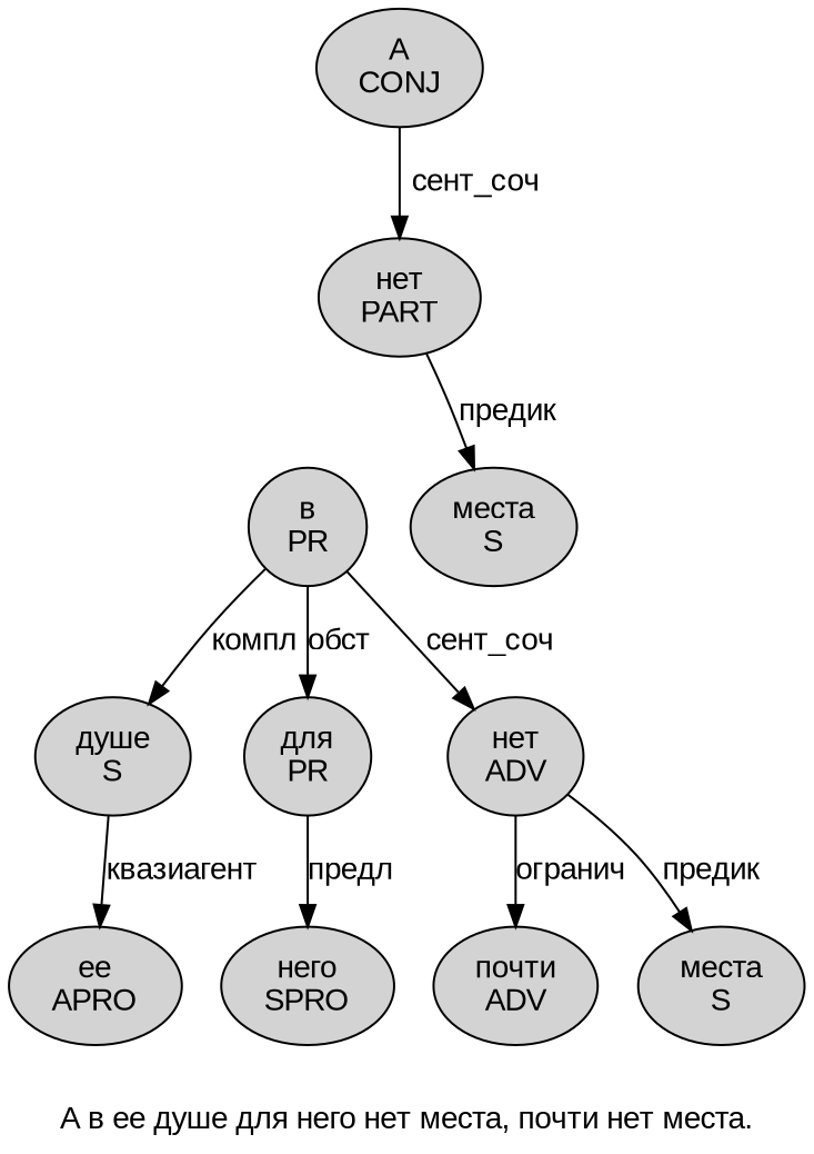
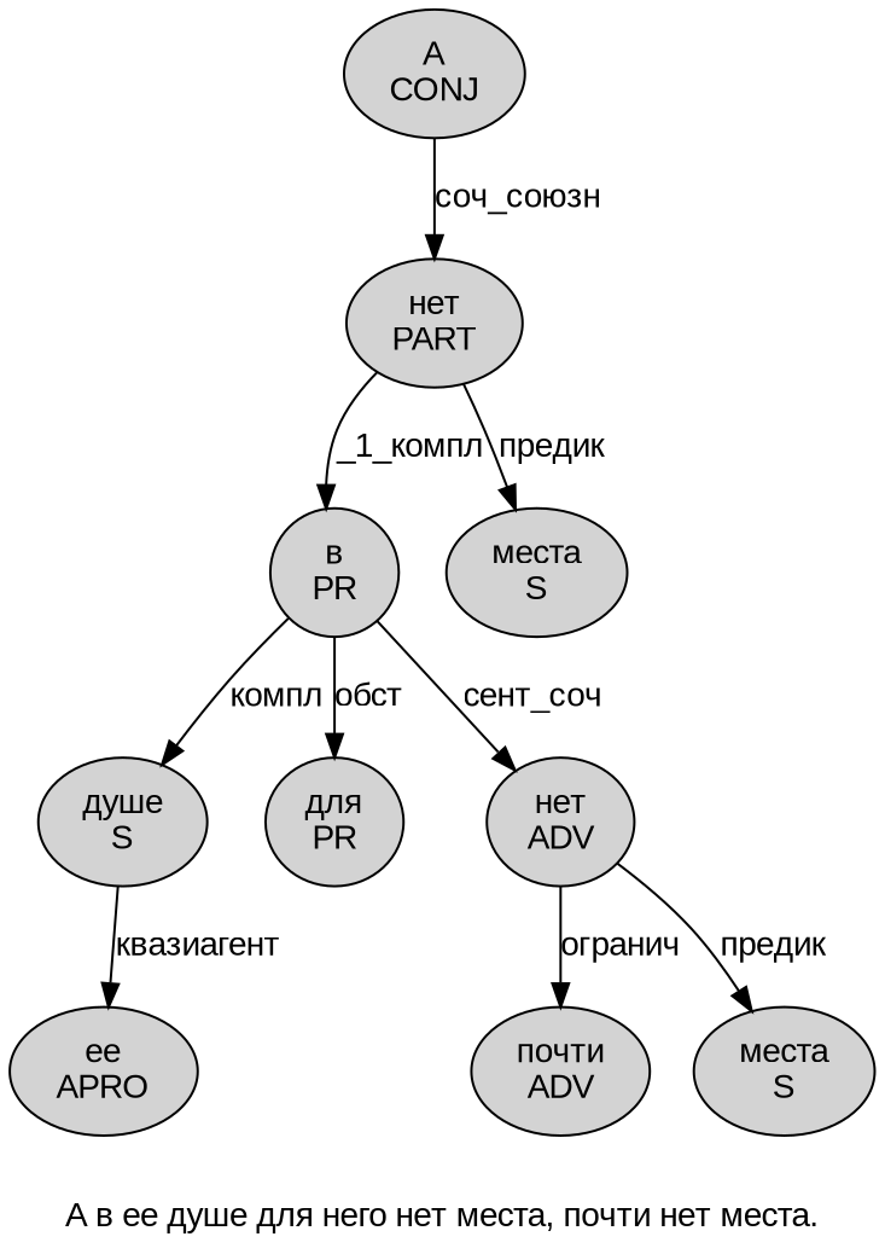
  digraph {
    fontname="Liberation Sans"
    label="А в ее душе для него нет места, почти нет места."
    node [fillcolor=lightgray fontname="Liberation Sans" penwidth=1 shape=ellipse style=filled]
    edge [fontname="Liberation Sans"]
    n1 [label="А\nCONJ"]
    n2 [label="нет\nPART"]
    n3 [label="в\nPR"]
    n4 [label="места\nS"]
    n5 [label="душе\nS"]
    n6 [label="для\nPR"]
    n7 [label="нет\nADV"]
    n8 [label="ее\nAPRO"]
-   n9 [label="него\nSPRO"]
    n10 [label="почти\nADV"]
    n11 [label="места\nS"]
-   n1 -> n2 [label="сент_соч"]
+   n1 -> n2 [label="соч_союзн"]
+   n2 -> n3 [label="_1_компл"]
    n2 -> n4 [label="предик"]
    n3 -> n5 [label="компл"]
    n3 -> n6 [label="обст"]
    n3 -> n7 [label="сент_соч"]
    n5 -> n8 [label="квазиагент"]
-   n6 -> n9 [label="предл"]
    n7 -> n10 [label="огранич"]
    n7 -> n11 [label="предик"]
  }
